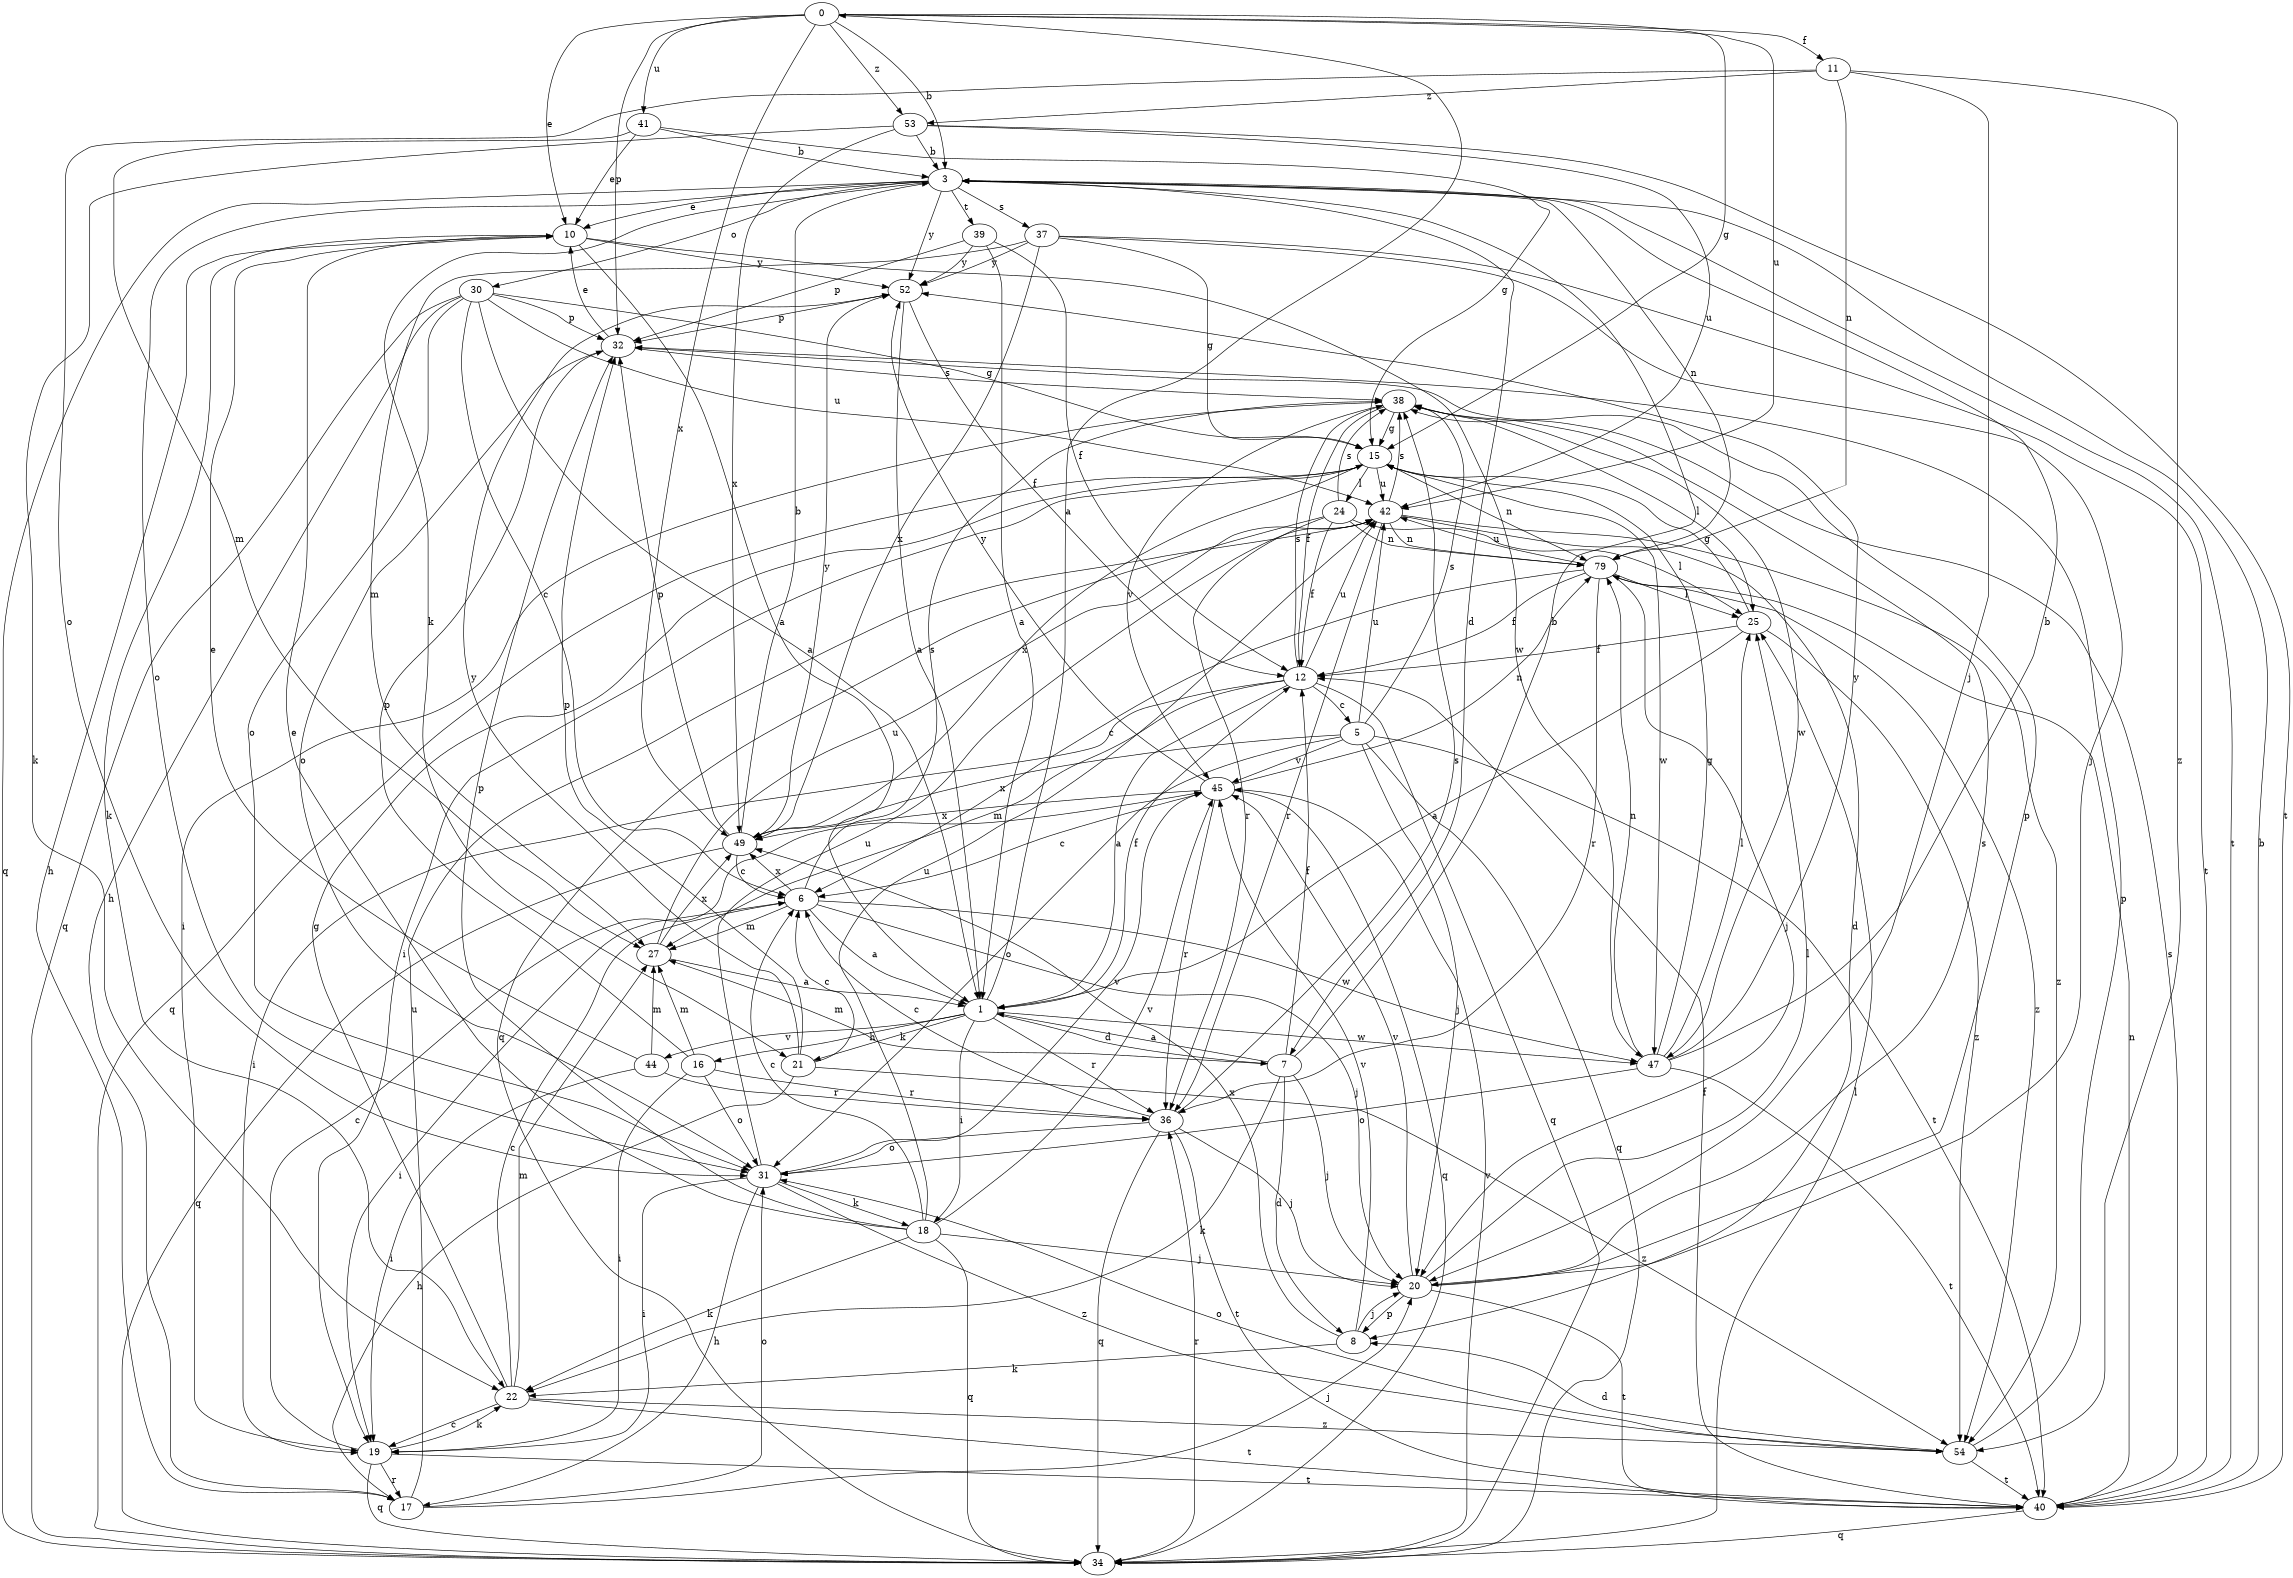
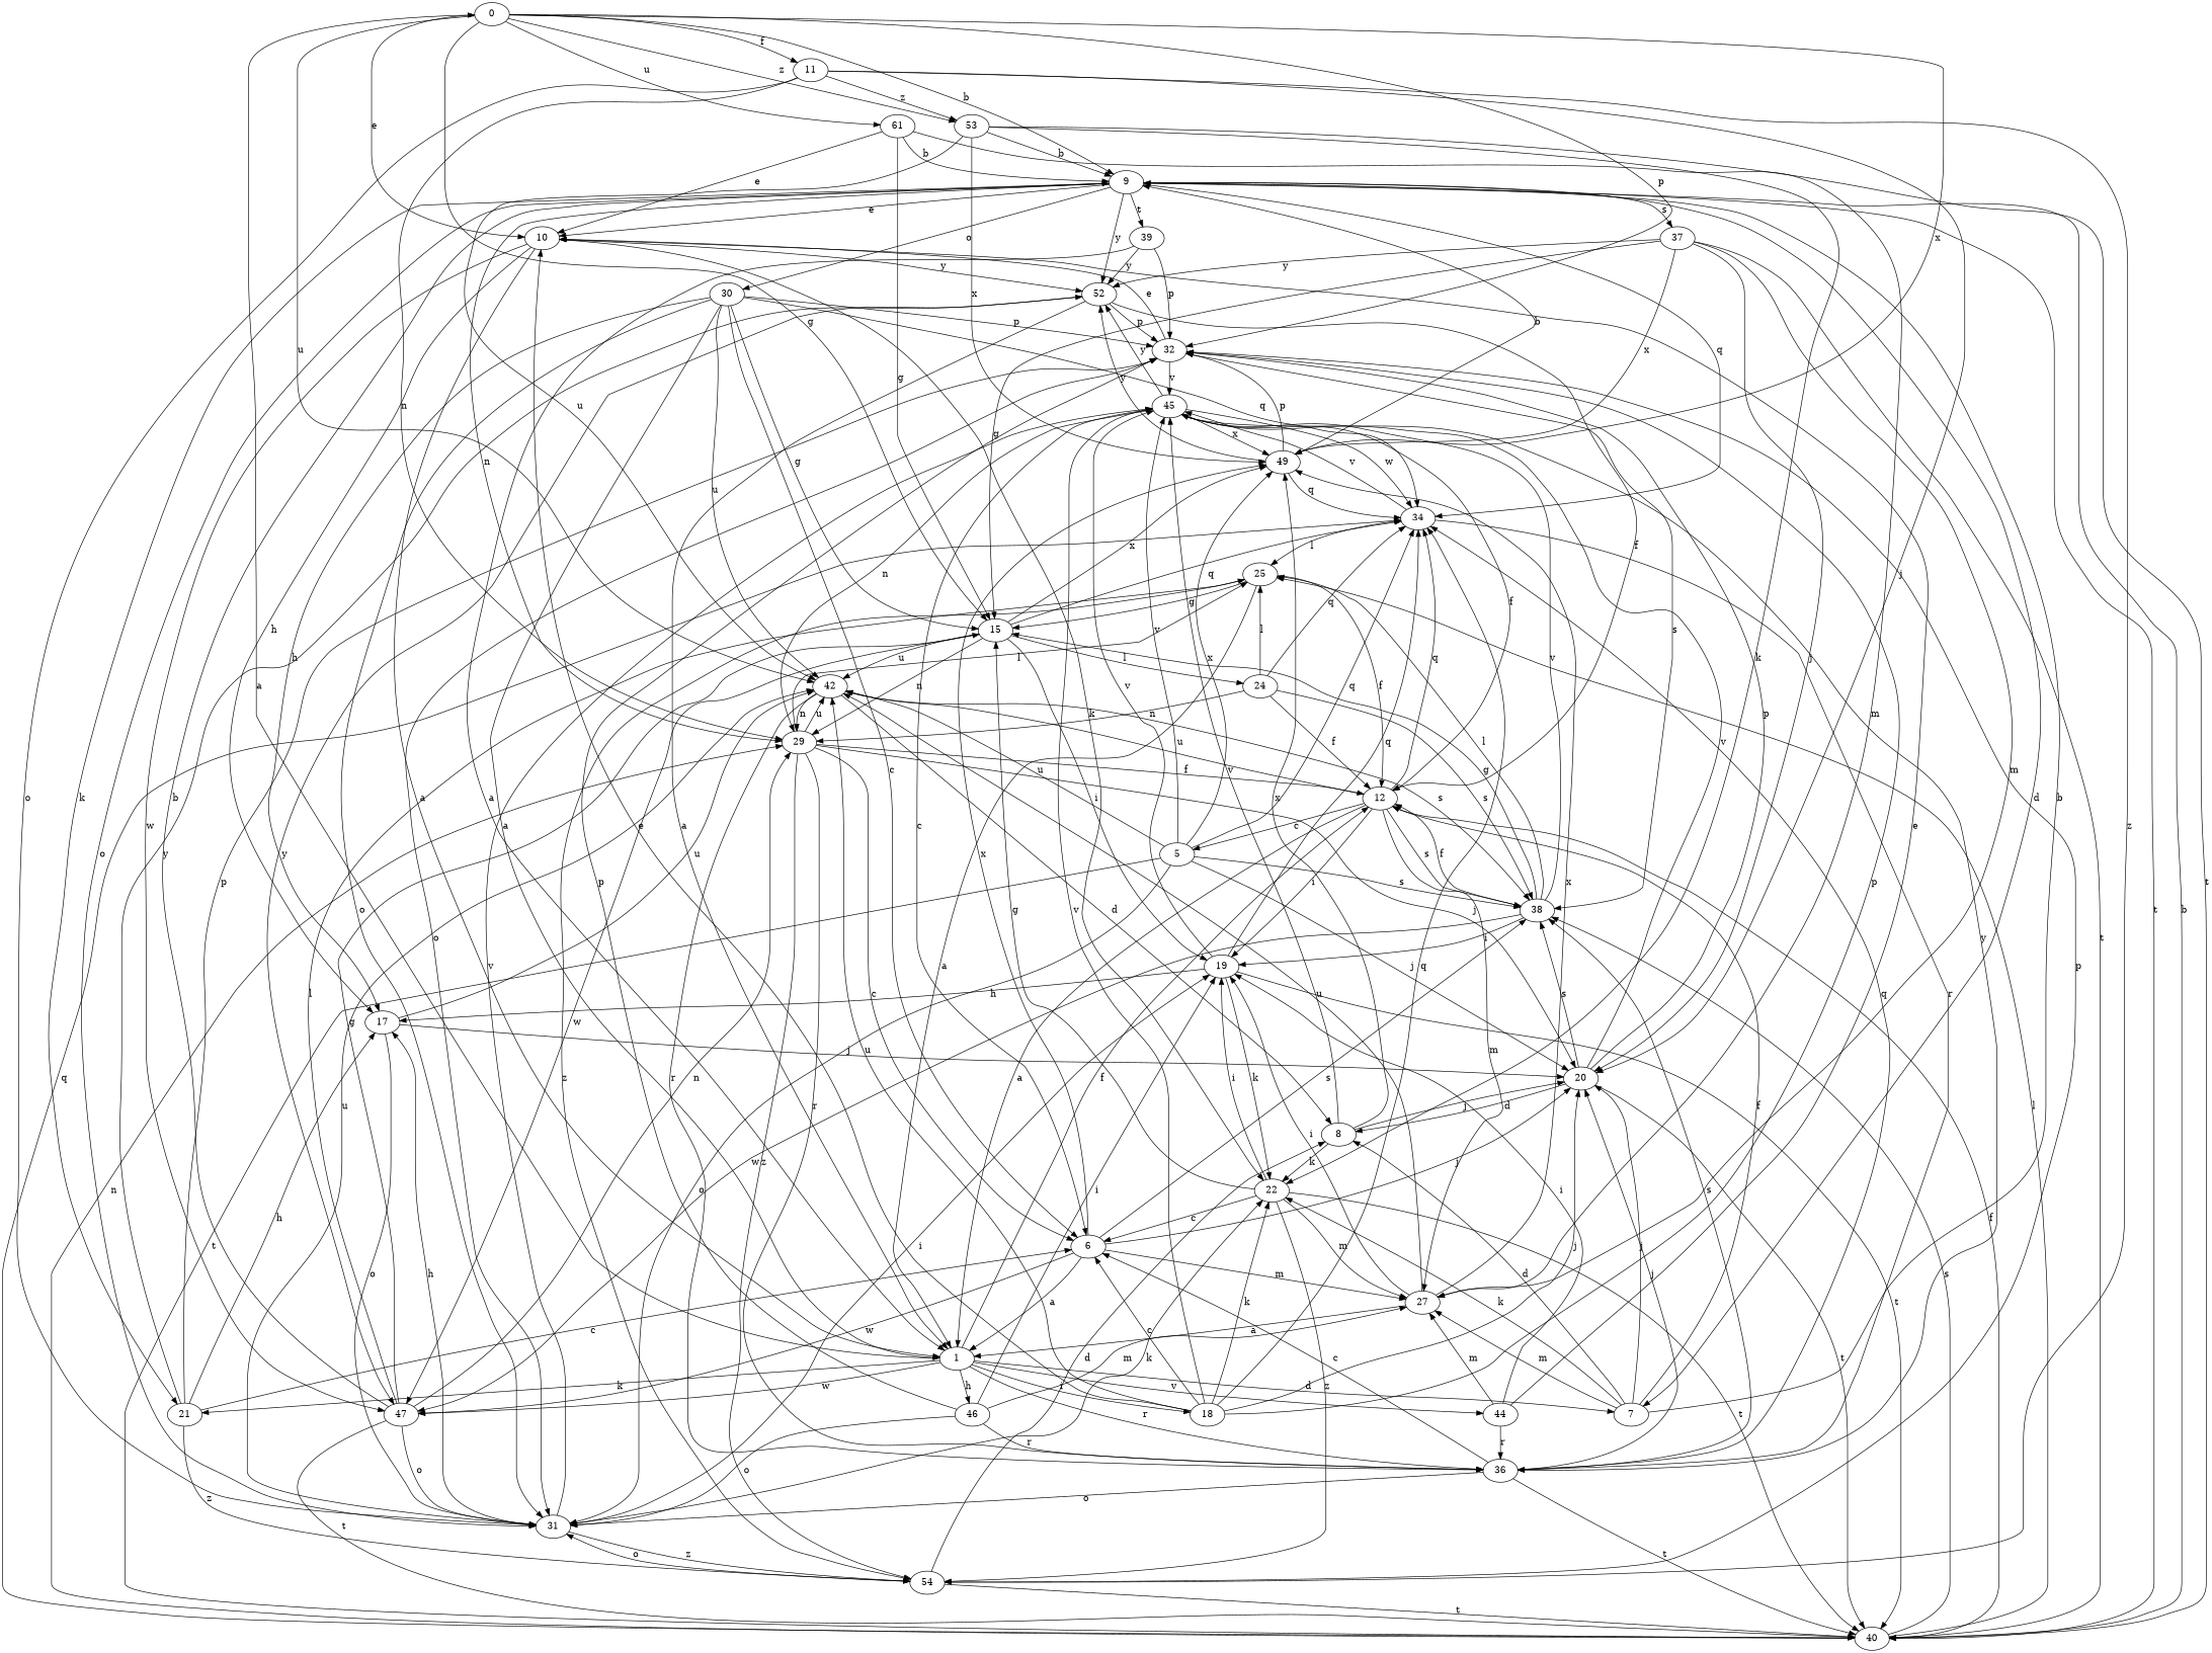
  strict digraph {
    0
-   3
+   3 [label=9]
    10
    11
    15
    32
-   41
+   41 [label=61]
    42
    49
    53
    7
    21
-   29 [label=79]
+   29
    30
    31
    34
    37
    39
    40
    52
    1
    47
    22
    17
    20
    54
    19
    24
    38
    45
    27
    36
    8
    6
    12
-   16
+   16 [label=46]
    18
    44
    5
    25
    0 -> 3 [label=b]
    0 -> 10 [label=e]
    0 -> 11 [label=f]
    0 -> 15 [label=g]
    0 -> 32 [label=p]
    0 -> 41 [label=u]
    0 -> 42 [label=u]
    0 -> 49 [label=x]
    0 -> 53 [label=z]
    3 -> 10 [label=e]
    3 -> 7 [label=d]
    3 -> 21 [label=k]
    3 -> 29 [label=n]
    3 -> 30 [label=o]
    3 -> 31 [label=o]
    3 -> 34 [label=q]
    3 -> 37 [label=s]
    3 -> 39 [label=t]
    3 -> 40 [label=t]
    3 -> 52 [label=y]
    10 -> 52 [label=y]
    10 -> 1 [label=a]
    10 -> 47 [label=w]
    10 -> 22 [label=k]
    10 -> 17 [label=h]
    11 -> 53 [label=z]
    11 -> 29 [label=n]
    11 -> 31 [label=o]
    11 -> 20 [label=j]
    11 -> 54 [label=z]
    15 -> 42 [label=u]
    15 -> 49 [label=x]
    15 -> 29 [label=n]
    15 -> 34 [label=q]
    15 -> 47 [label=w]
    15 -> 19 [label=i]
    15 -> 24 [label=l]
    32 -> 10 [label=e]
    32 -> 31 [label=o]
    32 -> 38 [label=s]
+   32 -> 45 [label=v]
    41 -> 3 [label=b]
    41 -> 10 [label=e]
    41 -> 15 [label=g]
    41 -> 27 [label=m]
    42 -> 29 [label=n]
-   42 -> 54 [label=z]
    42 -> 38 [label=s]
    42 -> 36 [label=r]
    42 -> 8 [label=d]
    49 -> 3 [label=b]
    49 -> 32 [label=p]
    49 -> 34 [label=q]
    49 -> 52 [label=y]
-   49 -> 6 [label=c]
    53 -> 3 [label=b]
    53 -> 42 [label=u]
    53 -> 49 [label=x]
    53 -> 40 [label=t]
    53 -> 22 [label=k]
    7 -> 3 [label=b]
-   7 -> 1 [label=a]
    7 -> 22 [label=k]
    7 -> 20 [label=j]
    7 -> 27 [label=m]
    7 -> 8 [label=d]
    7 -> 12 [label=f]
    21 -> 32 [label=p]
    21 -> 52 [label=y]
    21 -> 17 [label=h]
    21 -> 54 [label=z]
    21 -> 6 [label=c]
    29 -> 42 [label=u]
    29 -> 20 [label=j]
    29 -> 54 [label=z]
    29 -> 36 [label=r]
    29 -> 6 [label=c]
    29 -> 12 [label=f]
    29 -> 25 [label=l]
    30 -> 15 [label=g]
    30 -> 32 [label=p]
    30 -> 42 [label=u]
    30 -> 31 [label=o]
    30 -> 34 [label=q]
    30 -> 1 [label=a]
    30 -> 17 [label=h]
    30 -> 6 [label=c]
    31 -> 42 [label=u]
-   31 -> 18 [label=k]
+   31 -> 22 [label=k]
    31 -> 17 [label=h]
    31 -> 54 [label=z]
    31 -> 19 [label=i]
    31 -> 45 [label=v]
    34 -> 45 [label=v]
    34 -> 36 [label=r]
    34 -> 25 [label=l]
    37 -> 15 [label=g]
    37 -> 49 [label=x]
    37 -> 40 [label=t]
    37 -> 52 [label=y]
    37 -> 20 [label=j]
    37 -> 27 [label=m]
    39 -> 32 [label=p]
    39 -> 52 [label=y]
    39 -> 1 [label=a]
-   39 -> 12 [label=f]
+   45 -> 12 [label=f]
    40 -> 3 [label=b]
    40 -> 29 [label=n]
    40 -> 34 [label=q]
    40 -> 38 [label=s]
    40 -> 12 [label=f]
    52 -> 32 [label=p]
    52 -> 1 [label=a]
    52 -> 12 [label=f]
    1 -> 0 [label=a]
    1 -> 7 [label=d]
    1 -> 21 [label=k]
    1 -> 47 [label=w]
    1 -> 36 [label=r]
    1 -> 12 [label=f]
    1 -> 16 [label=h]
    1 -> 18 [label=i]
    1 -> 44 [label=v]
    47 -> 3 [label=b]
    47 -> 15 [label=g]
    47 -> 29 [label=n]
    47 -> 31 [label=o]
    47 -> 40 [label=t]
-   47 -> 52 [label=y]
+   52 -> 47 [label=y]
    47 -> 25 [label=l]
    22 -> 15 [label=g]
    22 -> 40 [label=t]
    22 -> 54 [label=z]
-   22 -> 19 [label=c]
+   22 -> 19 [label=i]
    22 -> 27 [label=m]
    22 -> 6 [label=c]
    17 -> 42 [label=u]
    17 -> 31 [label=o]
    17 -> 20 [label=j]
    20 -> 32 [label=p]
    20 -> 40 [label=t]
    20 -> 38 [label=s]
    20 -> 45 [label=v]
-   20 -> 8 [label=p]
-   20 -> 25 [label=l]
+   20 -> 8 [label=d]
+   40 -> 25 [label=l]
    54 -> 32 [label=p]
    54 -> 31 [label=o]
    54 -> 40 [label=t]
    54 -> 8 [label=d]
    19 -> 34 [label=q]
    19 -> 40 [label=t]
    19 -> 22 [label=k]
-   19 -> 17 [label=r]
-   19 -> 45 [label=c]
+   19 -> 17 [label=h]
+   19 -> 45 [label=v]
    24 -> 29 [label=n]
    24 -> 34 [label=q]
    24 -> 38 [label=s]
-   24 -> 36 [label=r]
    24 -> 12 [label=f]
    24 -> 25 [label=l]
    38 -> 15 [label=g]
    38 -> 47 [label=w]
    38 -> 19 [label=i]
    38 -> 45 [label=v]
    38 -> 12 [label=f]
    38 -> 25 [label=l]
    45 -> 49 [label=x]
    45 -> 29 [label=n]
-   45 -> 34 [label=q]
+   45 -> 34 [label=w]
    45 -> 52 [label=y]
-   45 -> 36 [label=r]
+   45 -> 36 [label=y]
    45 -> 6 [label=c]
    27 -> 42 [label=u]
    27 -> 49 [label=x]
    27 -> 1 [label=a]
    36 -> 31 [label=o]
    36 -> 34 [label=q]
    36 -> 40 [label=t]
    36 -> 20 [label=j]
    36 -> 38 [label=s]
    36 -> 6 [label=c]
    8 -> 49 [label=x]
    8 -> 22 [label=k]
    8 -> 20 [label=j]
    8 -> 45 [label=v]
    6 -> 49 [label=x]
    6 -> 1 [label=a]
    6 -> 47 [label=w]
    6 -> 20 [label=j]
-   6 -> 19 [label=i]
+   27 -> 19 [label=i]
    6 -> 38 [label=s]
    6 -> 27 [label=m]
    12 -> 42 [label=u]
    12 -> 34 [label=q]
    12 -> 1 [label=a]
    12 -> 19 [label=i]
    12 -> 38 [label=s]
    12 -> 27 [label=m]
    12 -> 5 [label=c]
    16 -> 32 [label=p]
    16 -> 31 [label=o]
    16 -> 19 [label=i]
    16 -> 27 [label=m]
    16 -> 36 [label=r]
    18 -> 10 [label=e]
    18 -> 32 [label=p]
    18 -> 42 [label=u]
    18 -> 34 [label=q]
    18 -> 22 [label=k]
    18 -> 20 [label=j]
    18 -> 45 [label=v]
    18 -> 6 [label=c]
    44 -> 10 [label=e]
    44 -> 19 [label=i]
    44 -> 27 [label=m]
    44 -> 36 [label=r]
    5 -> 42 [label=u]
    5 -> 49 [label=x]
    5 -> 31 [label=o]
    5 -> 34 [label=q]
    5 -> 40 [label=t]
    5 -> 20 [label=j]
    5 -> 38 [label=s]
    5 -> 45 [label=v]
    25 -> 15 [label=g]
    25 -> 1 [label=a]
    25 -> 54 [label=z]
    25 -> 12 [label=f]
  }
